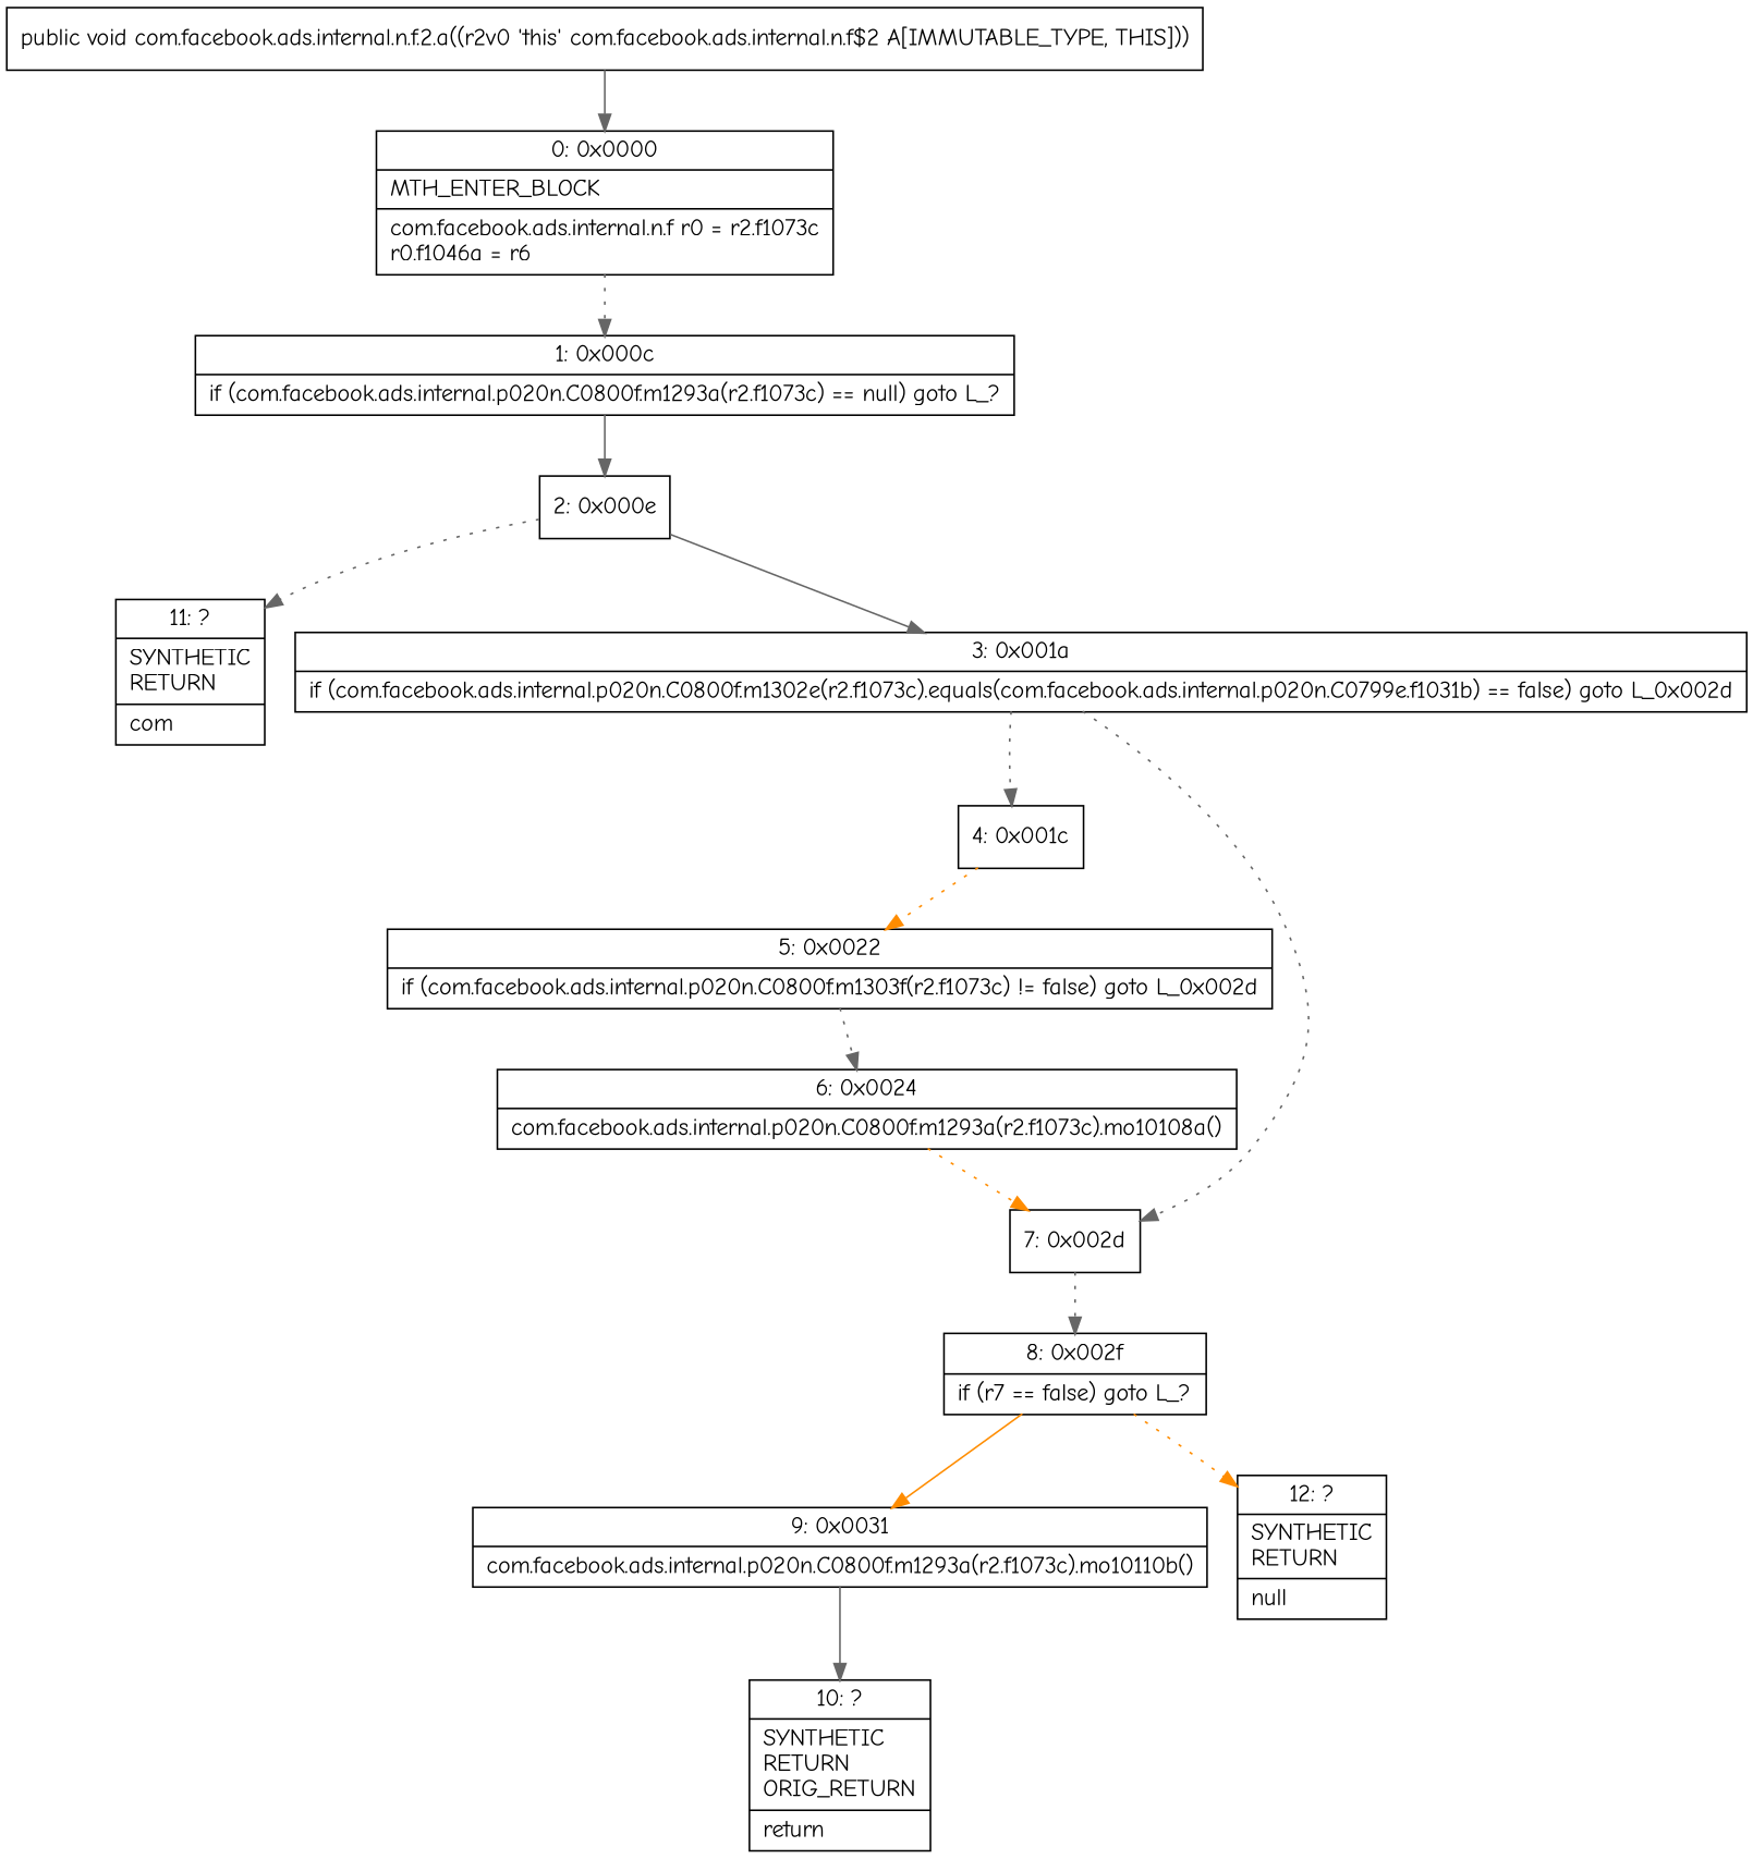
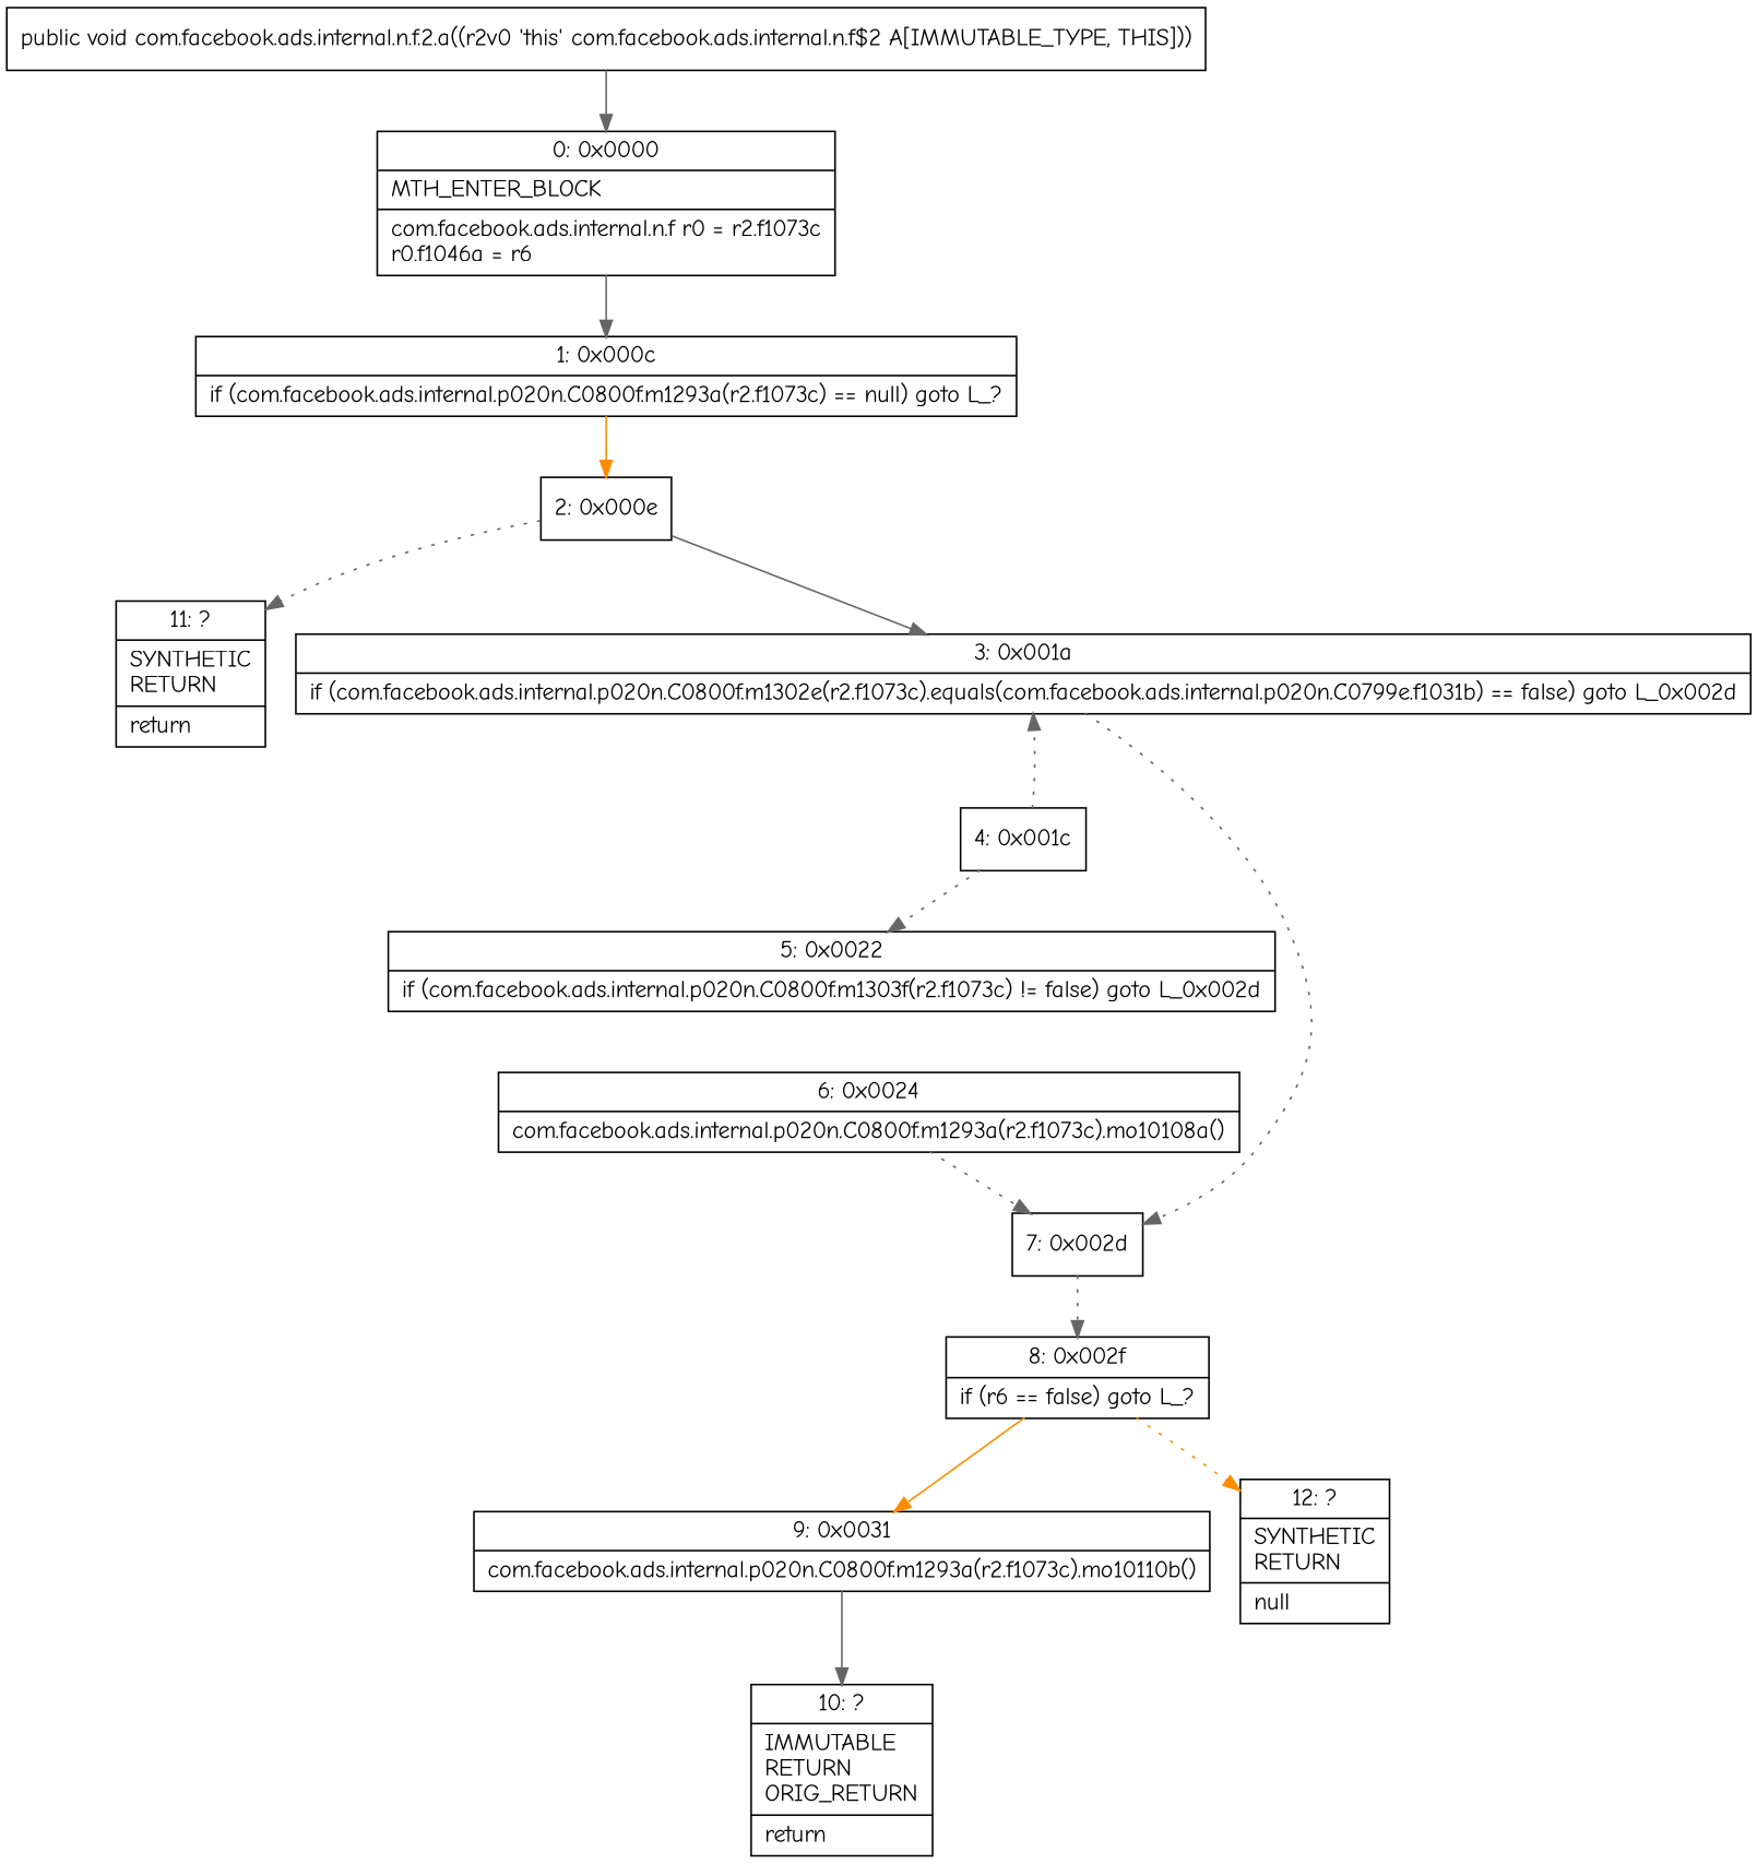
  digraph {
    fontname="Comic Neue"
    node [fontname="Comic Neue" shape=record]
    edge [color=gray40 fontname="Comic Neue" style=dotted]
    n1 [label="{0\:\ 0x0000|MTH_ENTER_BLOCK\l|com.facebook.ads.internal.n.f r0 = r2.f1073c\lr0.f1046a = r6\l}"]
    n2 [label="{1\:\ 0x000c|if (com.facebook.ads.internal.p020n.C0800f.m1293a(r2.f1073c) == null) goto L_?\l}"]
    n3 [label="{2\:\ 0x000e}"]
-   n4 [label="{11\:\ ?|SYNTHETIC\lRETURN\l|com\l}"]
+   n4 [label="{11\:\ ?|SYNTHETIC\lRETURN\l|return\l}"]
    n5 [label="{3\:\ 0x001a|if (com.facebook.ads.internal.p020n.C0800f.m1302e(r2.f1073c).equals(com.facebook.ads.internal.p020n.C0799e.f1031b) == false) goto L_0x002d\l}"]
    n6 [label="{4\:\ 0x001c}"]
    n7 [label="{7\:\ 0x002d}"]
    n8 [label="{5\:\ 0x0022|if (com.facebook.ads.internal.p020n.C0800f.m1303f(r2.f1073c) != false) goto L_0x002d\l}"]
-   n9 [label="{8\:\ 0x002f|if (r7 == false) goto L_?\l}"]
+   n9 [label="{8\:\ 0x002f|if (r6 == false) goto L_?\l}"]
    n10 [label="{6\:\ 0x0024|com.facebook.ads.internal.p020n.C0800f.m1293a(r2.f1073c).mo10108a()\l}"]
    n11 [label="{9\:\ 0x0031|com.facebook.ads.internal.p020n.C0800f.m1293a(r2.f1073c).mo10110b()\l}"]
    n12 [label="{12\:\ ?|SYNTHETIC\lRETURN\l|null\l}"]
-   n13 [label="{10\:\ ?|SYNTHETIC\lRETURN\lORIG_RETURN\l|return\l}"]
+   n13 [label="{10\:\ ?|IMMUTABLE\lRETURN\lORIG_RETURN\l|return\l}"]
    n14 [label="{public void com.facebook.ads.internal.n.f.2.a((r2v0 'this' com.facebook.ads.internal.n.f$2 A[IMMUTABLE_TYPE, THIS])) }"]
-   n1 -> n2
-   n2 -> n3 [style=solid]
+   n1 -> n2 [style=solid]
+   n2 -> n3 [color=darkorange style=solid]
    n3 -> n4
    n3 -> n5 [style=solid]
-   n5 -> n6
+   n6 -> n5
    n5 -> n7
-   n6 -> n8 [color=darkorange]
+   n6 -> n8
    n7 -> n9
-   n8 -> n10
    n9 -> n11 [color=darkorange style=solid]
    n9 -> n12 [color=darkorange]
-   n10 -> n7 [color=darkorange]
+   n10 -> n7
    n11 -> n13 [style=solid]
    n14 -> n1 [style=solid]
  }
